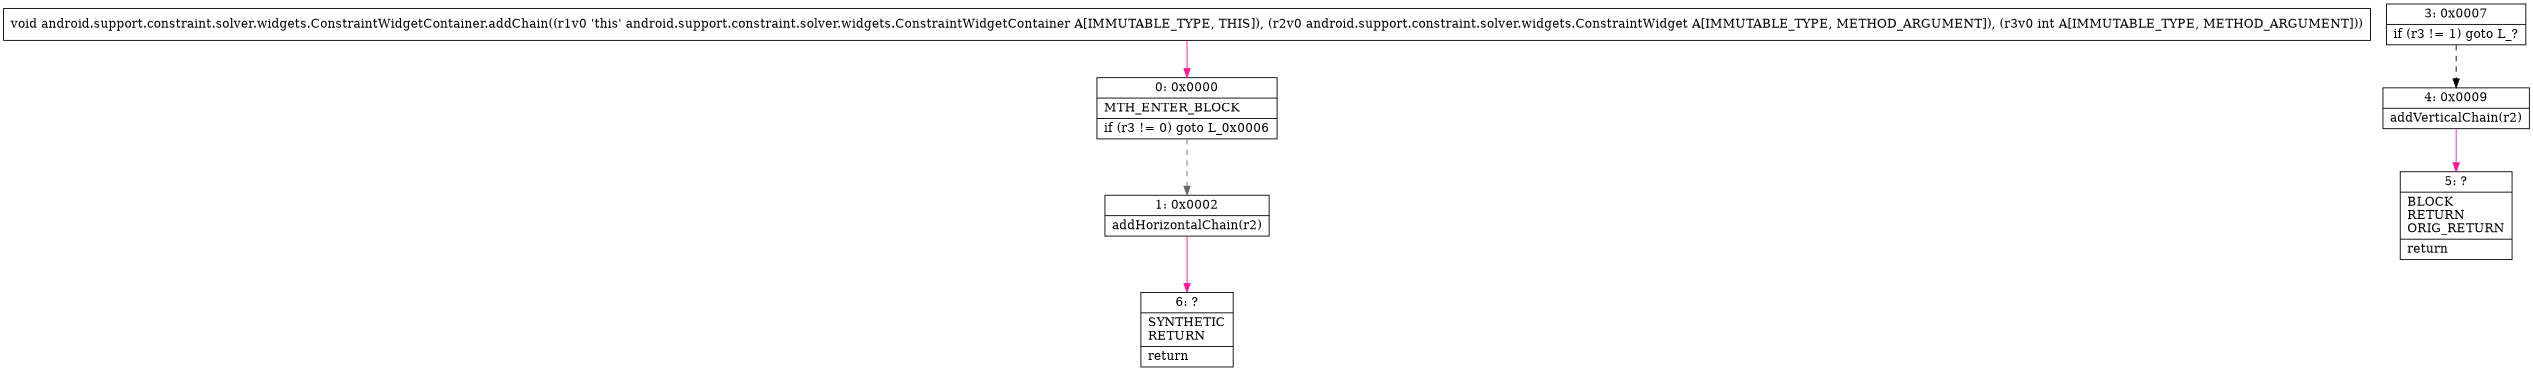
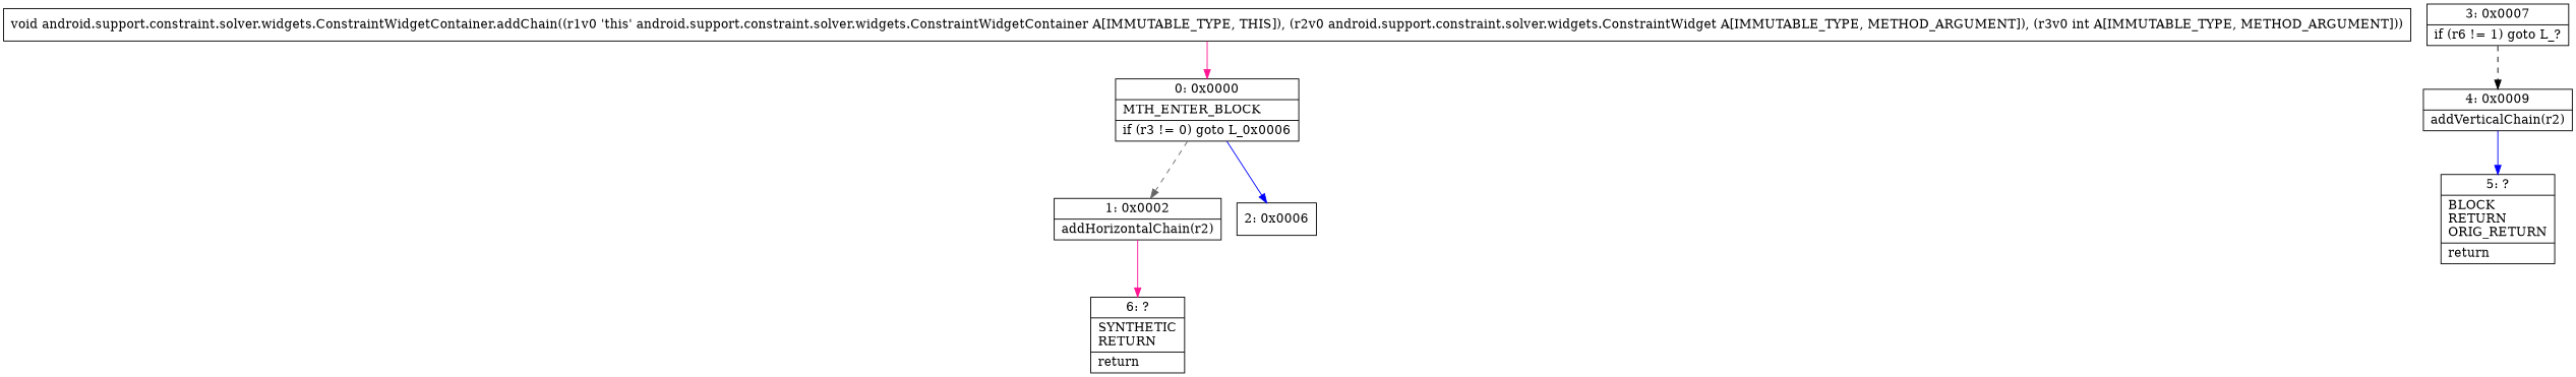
  digraph {
    node [shape=record]
    edge [color=blue]
    n1 [label="{0\:\ 0x0000|MTH_ENTER_BLOCK\l|if (r3 != 0) goto L_0x0006\l}"]
    n2 [label="{1\:\ 0x0002|addHorizontalChain(r2)\l}"]
+   n3 [label="{2\:\ 0x0006}"]
    n4 [label="{6\:\ ?|SYNTHETIC\lRETURN\l|return\l}"]
-   n5 [label="{3\:\ 0x0007|if (r3 != 1) goto L_?\l}"]
+   n5 [label="{3\:\ 0x0007|if (r6 != 1) goto L_?\l}"]
    n6 [label="{4\:\ 0x0009|addVerticalChain(r2)\l}"]
    n7 [label="{5\:\ ?|BLOCK\lRETURN\lORIG_RETURN\l|return\l}"]
    n8 [label="{void android.support.constraint.solver.widgets.ConstraintWidgetContainer.addChain((r1v0 'this' android.support.constraint.solver.widgets.ConstraintWidgetContainer A[IMMUTABLE_TYPE, THIS]), (r2v0 android.support.constraint.solver.widgets.ConstraintWidget A[IMMUTABLE_TYPE, METHOD_ARGUMENT]), (r3v0 int A[IMMUTABLE_TYPE, METHOD_ARGUMENT])) }"]
    n1 -> n2 [color=gray40 style=dashed]
+   n1 -> n3
    n2 -> n4 [color=deeppink]
    n5 -> n6 [color=black style=dashed]
-   n6 -> n7 [color=deeppink]
+   n6 -> n7
    n8 -> n1 [color=deeppink]
  }
